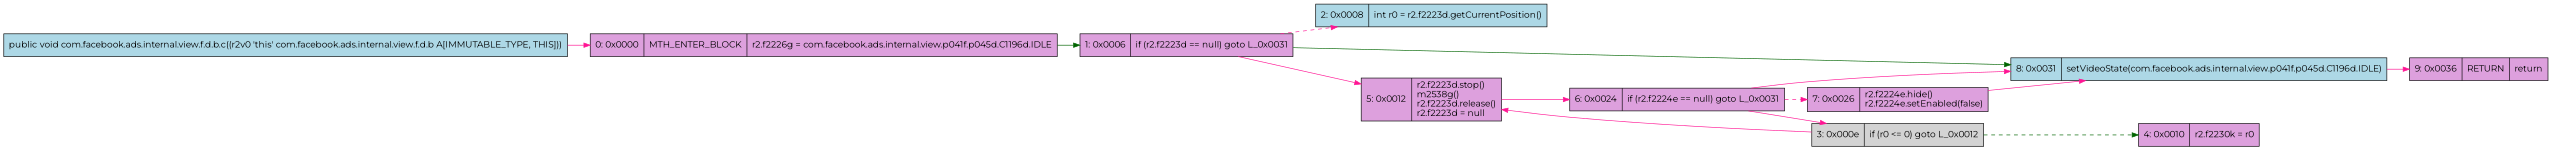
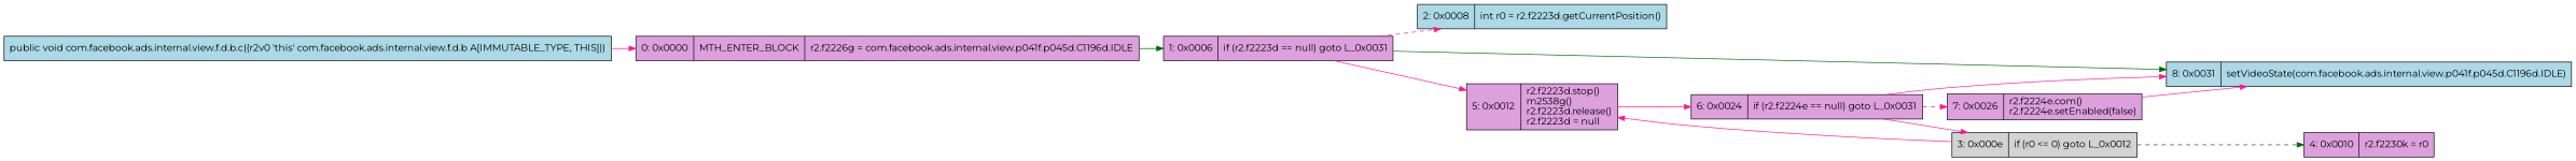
  digraph {
    fontname=Montserrat
    rankdir=LR
    node [fillcolor=plum fontname=Montserrat shape=record style=filled]
    edge [color=deeppink fontname=Montserrat]
    n1 [label="{0\:\ 0x0000|MTH_ENTER_BLOCK\l|r2.f2226g = com.facebook.ads.internal.view.p041f.p045d.C1196d.IDLE\l}"]
    n2 [label="{1\:\ 0x0006|if (r2.f2223d == null) goto L_0x0031\l}"]
    n3 [fillcolor=lightblue label="{2\:\ 0x0008|int r0 = r2.f2223d.getCurrentPosition()\l}"]
    n4 [fillcolor=lightblue label="{8\:\ 0x0031|setVideoState(com.facebook.ads.internal.view.p041f.p045d.C1196d.IDLE)\l}"]
    n5 [label="{5\:\ 0x0012|r2.f2223d.stop()\lm2538g()\lr2.f2223d.release()\lr2.f2223d = null\l}"]
-   n6 [label="{9\:\ 0x0036|RETURN\l|return\l}"]
    n7 [fillcolor=lightgrey label="{3\:\ 0x000e|if (r0 \<= 0) goto L_0x0012\l}"]
    n8 [label="{4\:\ 0x0010|r2.f2230k = r0\l}"]
    n9 [label="{6\:\ 0x0024|if (r2.f2224e == null) goto L_0x0031\l}"]
-   n10 [label="{7\:\ 0x0026|r2.f2224e.hide()\lr2.f2224e.setEnabled(false)\l}"]
+   n10 [label="{7\:\ 0x0026|r2.f2224e.com()\lr2.f2224e.setEnabled(false)\l}"]
    n11 [fillcolor=lightblue label="{public void com.facebook.ads.internal.view.f.d.b.c((r2v0 'this' com.facebook.ads.internal.view.f.d.b A[IMMUTABLE_TYPE, THIS])) }"]
    n1 -> n2 [color=darkgreen]
    n2 -> n3 [style=dashed]
    n2 -> n4 [color=darkgreen]
    n2 -> n5
-   n4 -> n6
    n5 -> n9
    n7 -> n5
    n7 -> n8 [color=darkgreen style=dashed]
    n9 -> n4
    n9 -> n7
    n9 -> n10 [style=dashed]
    n10 -> n4
    n11 -> n1
  }
